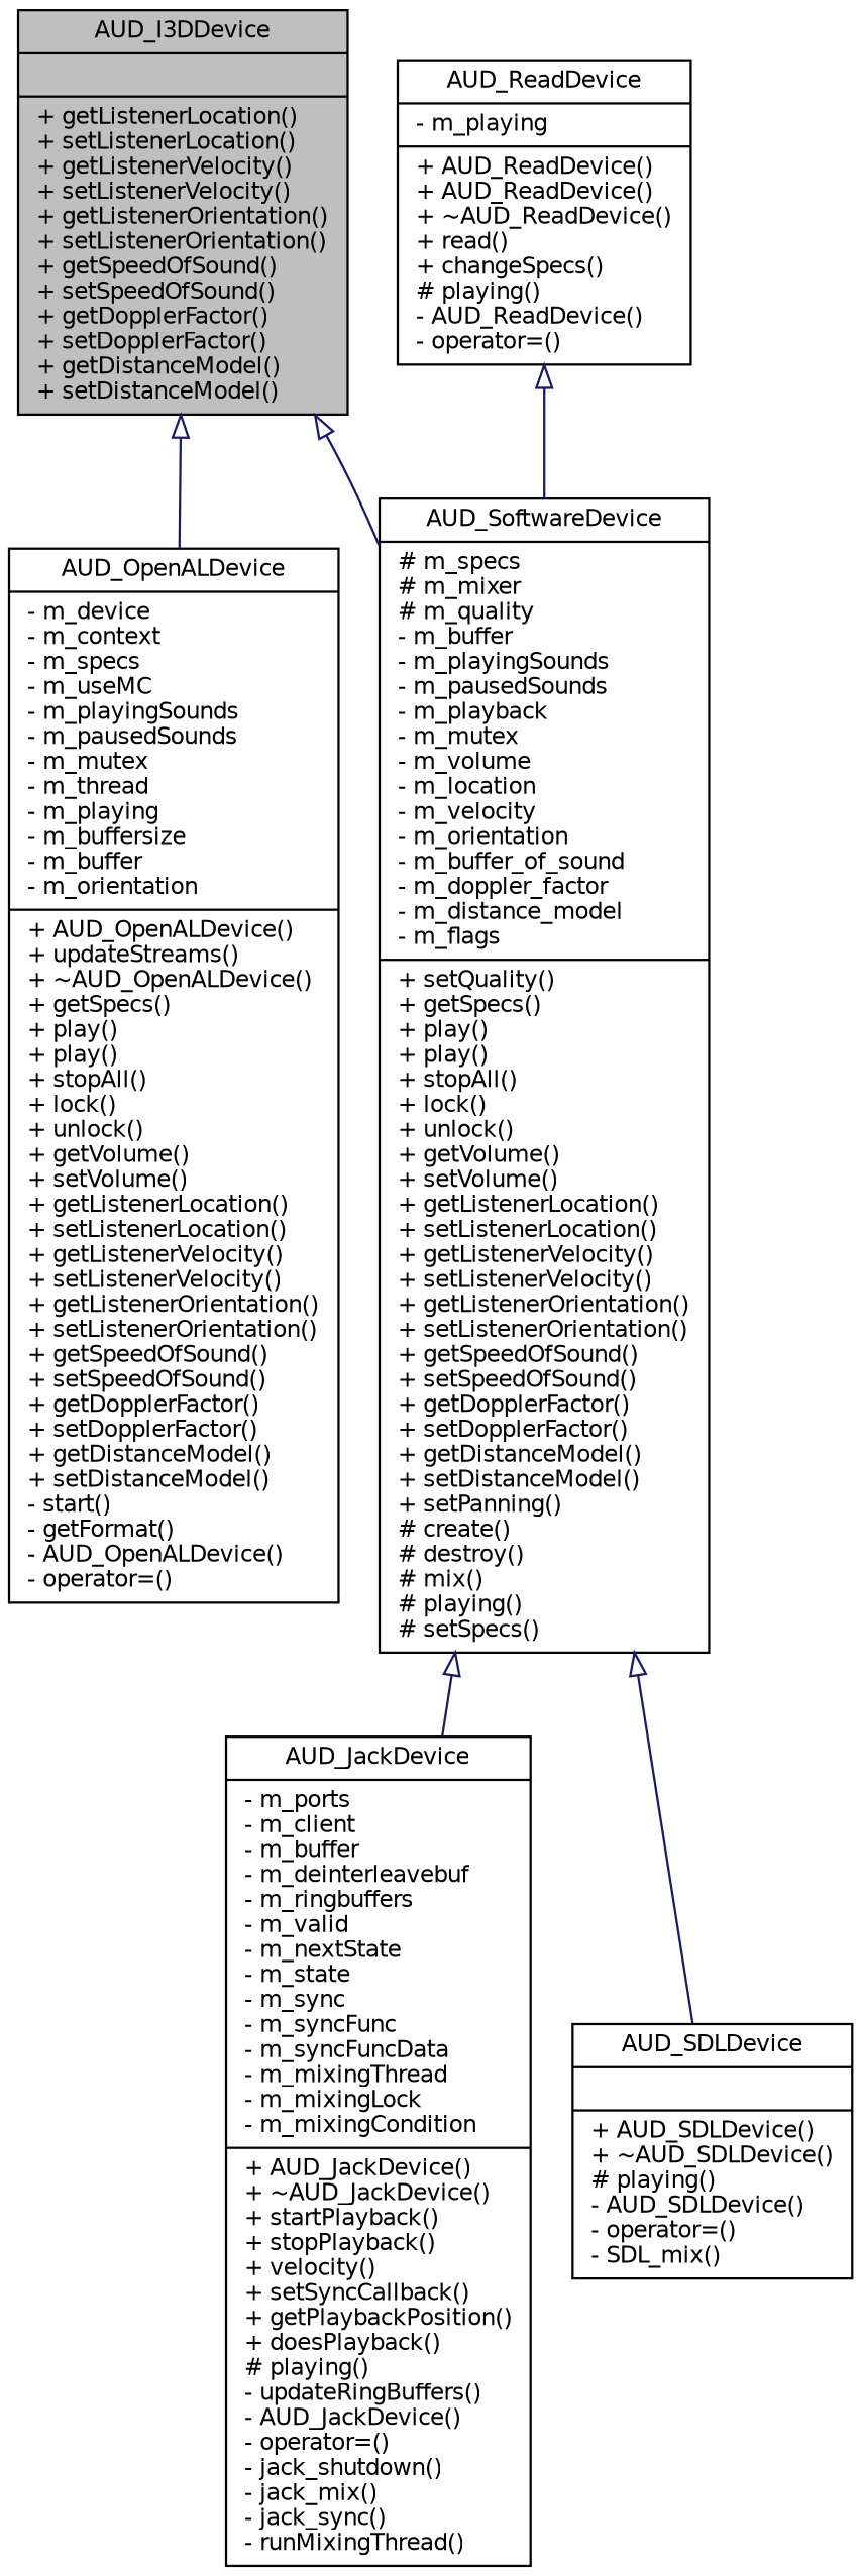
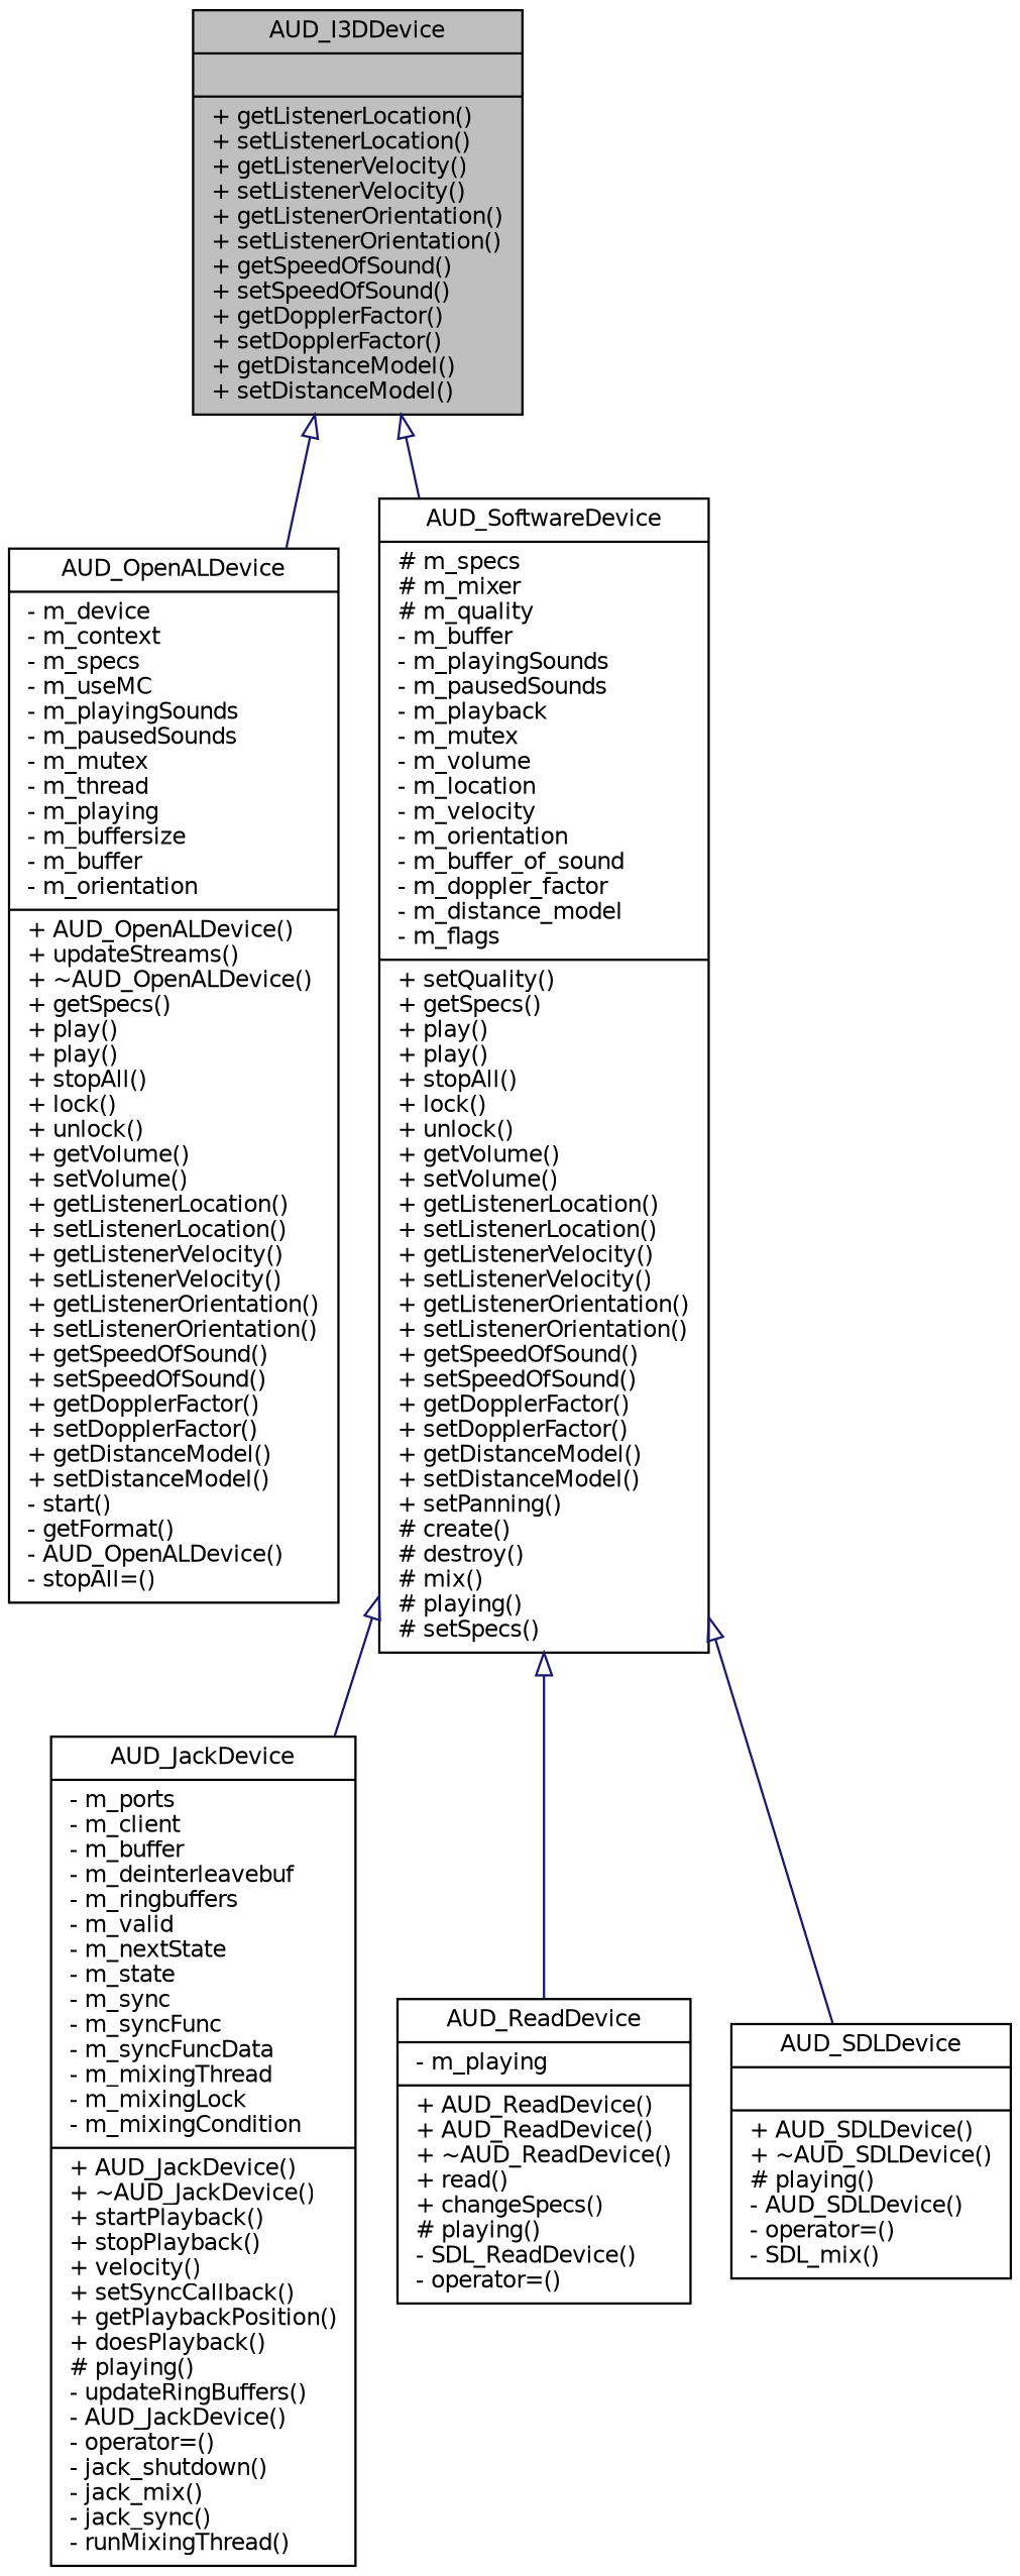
  digraph {
    node [color=black fillcolor=white fontname=Helvetica fontsize=10 shape=record style=filled]
    edge [arrowtail=empty color=midnightblue dir=back fontname=Helvetica fontsize=10 labelfontname=Helvetica labelfontsize=10 style=solid]
    n1 [fillcolor=grey75 fontcolor=black height=0.2 label="{AUD_I3DDevice\n||+ getListenerLocation()\l+ setListenerLocation()\l+ getListenerVelocity()\l+ setListenerVelocity()\l+ getListenerOrientation()\l+ setListenerOrientation()\l+ getSpeedOfSound()\l+ setSpeedOfSound()\l+ getDopplerFactor()\l+ setDopplerFactor()\l+ getDistanceModel()\l+ setDistanceModel()\l}" width=0.4]
-   n2 [height=0.2 label="{AUD_OpenALDevice\n|- m_device\l- m_context\l- m_specs\l- m_useMC\l- m_playingSounds\l- m_pausedSounds\l- m_mutex\l- m_thread\l- m_playing\l- m_buffersize\l- m_buffer\l- m_orientation\l|+ AUD_OpenALDevice()\l+ updateStreams()\l+ ~AUD_OpenALDevice()\l+ getSpecs()\l+ play()\l+ play()\l+ stopAll()\l+ lock()\l+ unlock()\l+ getVolume()\l+ setVolume()\l+ getListenerLocation()\l+ setListenerLocation()\l+ getListenerVelocity()\l+ setListenerVelocity()\l+ getListenerOrientation()\l+ setListenerOrientation()\l+ getSpeedOfSound()\l+ setSpeedOfSound()\l+ getDopplerFactor()\l+ setDopplerFactor()\l+ getDistanceModel()\l+ setDistanceModel()\l- start()\l- getFormat()\l- AUD_OpenALDevice()\l- operator=()\l}" width=0.4]
+   n2 [height=0.2 label="{AUD_OpenALDevice\n|- m_device\l- m_context\l- m_specs\l- m_useMC\l- m_playingSounds\l- m_pausedSounds\l- m_mutex\l- m_thread\l- m_playing\l- m_buffersize\l- m_buffer\l- m_orientation\l|+ AUD_OpenALDevice()\l+ updateStreams()\l+ ~AUD_OpenALDevice()\l+ getSpecs()\l+ play()\l+ play()\l+ stopAll()\l+ lock()\l+ unlock()\l+ getVolume()\l+ setVolume()\l+ getListenerLocation()\l+ setListenerLocation()\l+ getListenerVelocity()\l+ setListenerVelocity()\l+ getListenerOrientation()\l+ setListenerOrientation()\l+ getSpeedOfSound()\l+ setSpeedOfSound()\l+ getDopplerFactor()\l+ setDopplerFactor()\l+ getDistanceModel()\l+ setDistanceModel()\l- start()\l- getFormat()\l- AUD_OpenALDevice()\l- stopAll=()\l}" width=0.4]
    n3 [height=0.2 label="{AUD_SoftwareDevice\n|# m_specs\l# m_mixer\l# m_quality\l- m_buffer\l- m_playingSounds\l- m_pausedSounds\l- m_playback\l- m_mutex\l- m_volume\l- m_location\l- m_velocity\l- m_orientation\l- m_buffer_of_sound\l- m_doppler_factor\l- m_distance_model\l- m_flags\l|+ setQuality()\l+ getSpecs()\l+ play()\l+ play()\l+ stopAll()\l+ lock()\l+ unlock()\l+ getVolume()\l+ setVolume()\l+ getListenerLocation()\l+ setListenerLocation()\l+ getListenerVelocity()\l+ setListenerVelocity()\l+ getListenerOrientation()\l+ setListenerOrientation()\l+ getSpeedOfSound()\l+ setSpeedOfSound()\l+ getDopplerFactor()\l+ setDopplerFactor()\l+ getDistanceModel()\l+ setDistanceModel()\l+ setPanning()\l# create()\l# destroy()\l# mix()\l# playing()\l# setSpecs()\l}" width=0.4]
    n4 [height=0.2 label="{AUD_JackDevice\n|- m_ports\l- m_client\l- m_buffer\l- m_deinterleavebuf\l- m_ringbuffers\l- m_valid\l- m_nextState\l- m_state\l- m_sync\l- m_syncFunc\l- m_syncFuncData\l- m_mixingThread\l- m_mixingLock\l- m_mixingCondition\l|+ AUD_JackDevice()\l+ ~AUD_JackDevice()\l+ startPlayback()\l+ stopPlayback()\l+ velocity()\l+ setSyncCallback()\l+ getPlaybackPosition()\l+ doesPlayback()\l# playing()\l- updateRingBuffers()\l- AUD_JackDevice()\l- operator=()\l- jack_shutdown()\l- jack_mix()\l- jack_sync()\l- runMixingThread()\l}" width=0.4]
-   n5 [height=0.2 label="{AUD_ReadDevice\n|- m_playing\l|+ AUD_ReadDevice()\l+ AUD_ReadDevice()\l+ ~AUD_ReadDevice()\l+ read()\l+ changeSpecs()\l# playing()\l- AUD_ReadDevice()\l- operator=()\l}" width=0.4]
+   n5 [height=0.2 label="{AUD_ReadDevice\n|- m_playing\l|+ AUD_ReadDevice()\l+ AUD_ReadDevice()\l+ ~AUD_ReadDevice()\l+ read()\l+ changeSpecs()\l# playing()\l- SDL_ReadDevice()\l- operator=()\l}" width=0.4]
    n6 [height=0.2 label="{AUD_SDLDevice\n||+ AUD_SDLDevice()\l+ ~AUD_SDLDevice()\l# playing()\l- AUD_SDLDevice()\l- operator=()\l- SDL_mix()\l}" width=0.4]
    n1 -> n2
    n1 -> n3
    n3 -> n4
-   n5 -> n3
+   n3 -> n5
    n3 -> n6
  }
